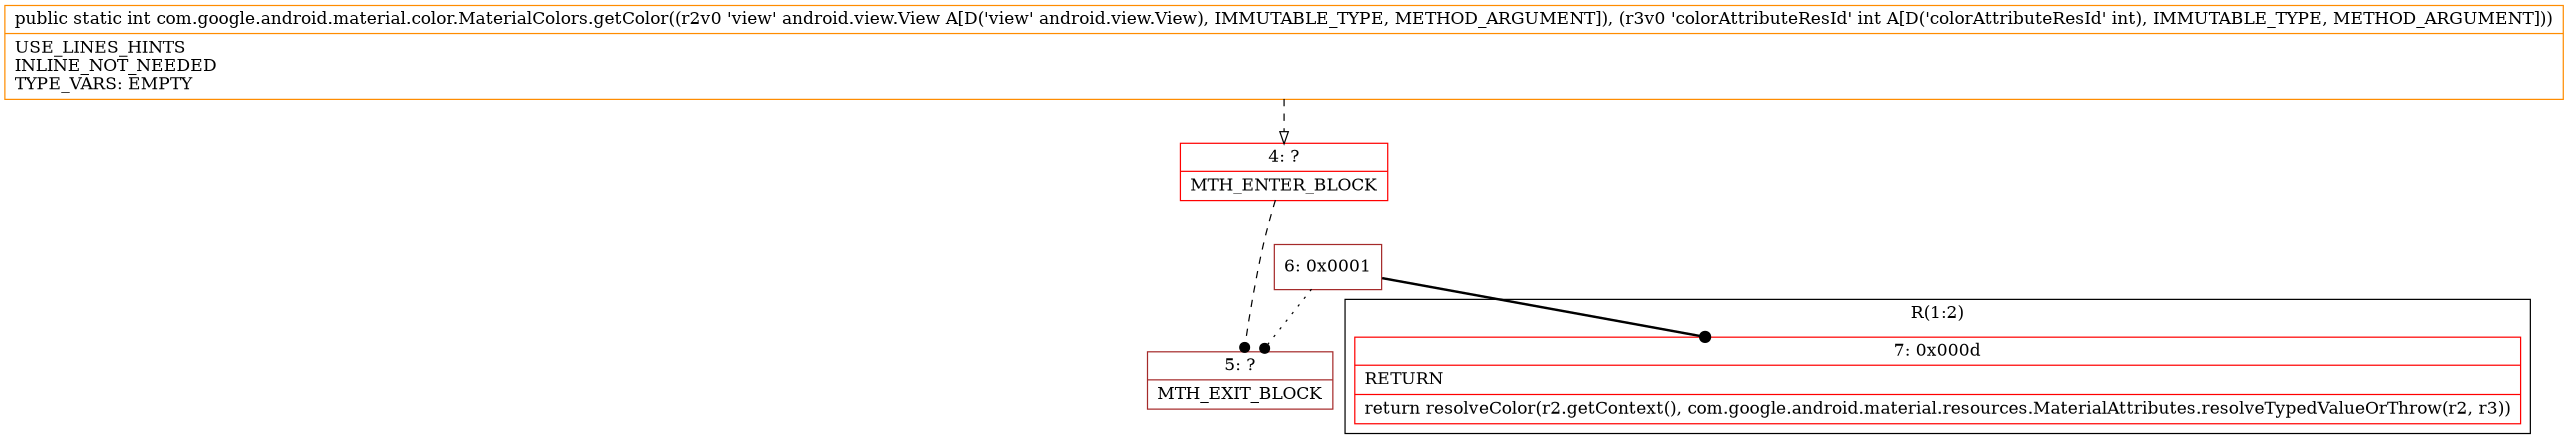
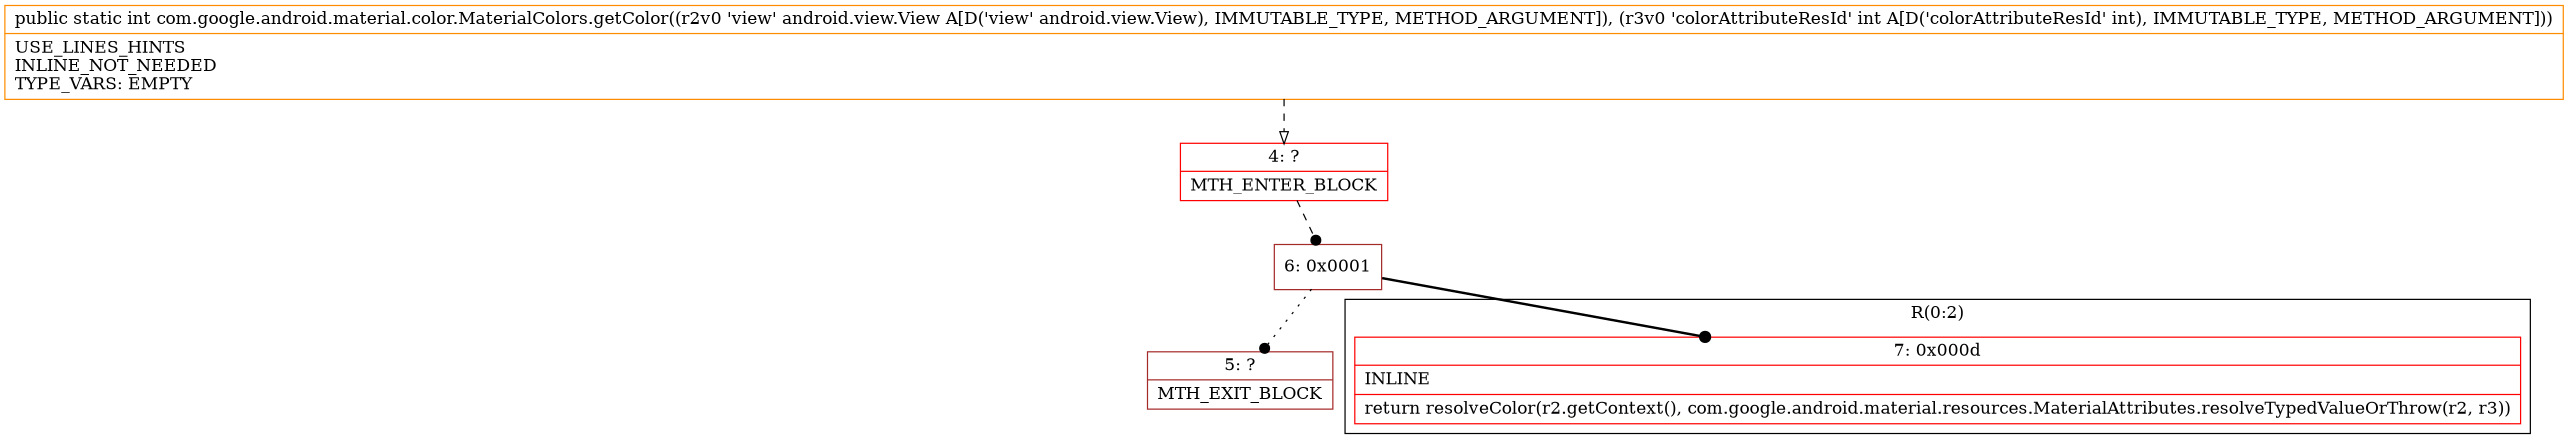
  digraph {
    node [color=red shape=record]
    edge [arrowhead=dot style=dashed]
-   n1 [label="{7\:\ 0x000d|RETURN\l|return resolveColor(r2.getContext(), com.google.android.material.resources.MaterialAttributes.resolveTypedValueOrThrow(r2, r3))\l}"]
+   n1 [label="{7\:\ 0x000d|INLINE\l|return resolveColor(r2.getContext(), com.google.android.material.resources.MaterialAttributes.resolveTypedValueOrThrow(r2, r3))\l}"]
    n2 [color=brown label="{5\:\ ?|MTH_EXIT_BLOCK\l}"]
    n3 [label="{4\:\ ?|MTH_ENTER_BLOCK\l}"]
    n4 [color=brown label="{6\:\ 0x0001}"]
    n5 [color=darkorange label="{public static int com.google.android.material.color.MaterialColors.getColor((r2v0 'view' android.view.View A[D('view' android.view.View), IMMUTABLE_TYPE, METHOD_ARGUMENT]), (r3v0 'colorAttributeResId' int A[D('colorAttributeResId' int), IMMUTABLE_TYPE, METHOD_ARGUMENT]))  | USE_LINES_HINTS\lINLINE_NOT_NEEDED\lTYPE_VARS: EMPTY\l}"]
    subgraph cluster_1 {
-     label="R(1:2)"
+     label="R(0:2)"
      n1
    }
-   n3 -> n2
+   n3 -> n4
    n4 -> n1 [style=bold]
    n4 -> n2 [style=dotted]
    n5 -> n3 [arrowhead=onormal]
  }
